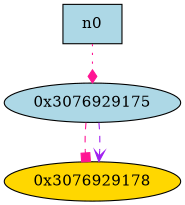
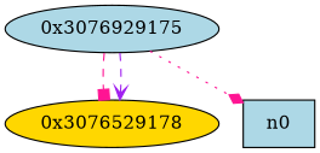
  digraph {
    node [fillcolor=lightblue shape=ellipse style=filled]
    edge [color=deeppink style=dashed]
    n1 [label="0x3076929175"]
-   n2 [fillcolor=gold label="0x3076929178"]
+   n2 [fillcolor=gold label="0x3076529178"]
    n0 [shape=box]
    n1 -> n2 [arrowhead=box]
    n1 -> n2 [arrowhead=vee color=purple]
-   n0 -> n1 [arrowhead=diamond style=dotted]
+   n1 -> n0 [arrowhead=diamond style=dotted]
  }
